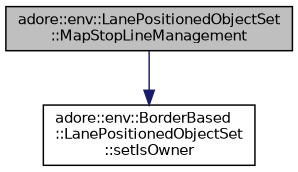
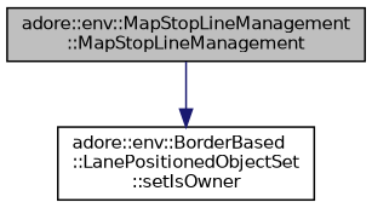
  digraph {
    rankdir=TB
    node [color=black fontname=Helvetica fontsize=10 shape=record style=filled]
-   n1 [fillcolor=grey75 fontcolor=black height=0.2 label="adore::env::LanePositionedObjectSet\l::MapStopLineManagement" width=0.4]
+   n1 [fillcolor=grey75 fontcolor=black height=0.2 label="adore::env::MapStopLineManagement\l::MapStopLineManagement" width=0.4]
    n2 [fillcolor=white height=0.2 label="adore::env::BorderBased\l::LanePositionedObjectSet\l::setIsOwner" width=0.4]
    n1 -> n2 [color=midnightblue fontname=Helvetica fontsize=10 labelfontname=Helvetica labelfontsize=10 style=solid]
  }
